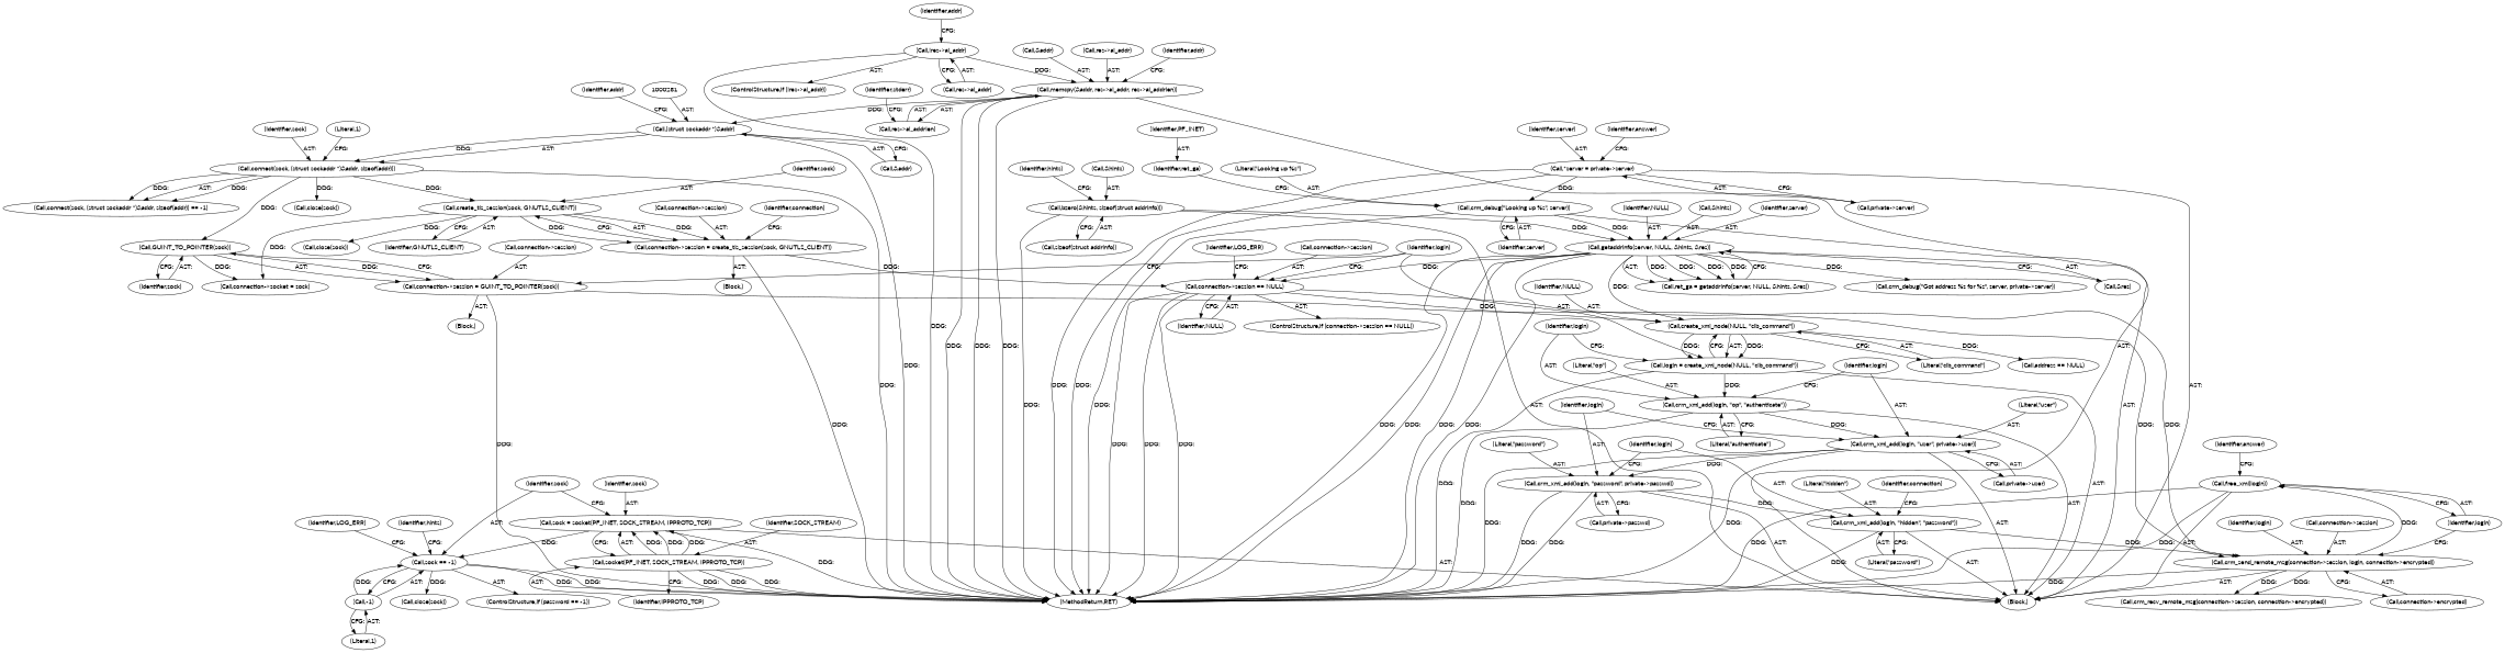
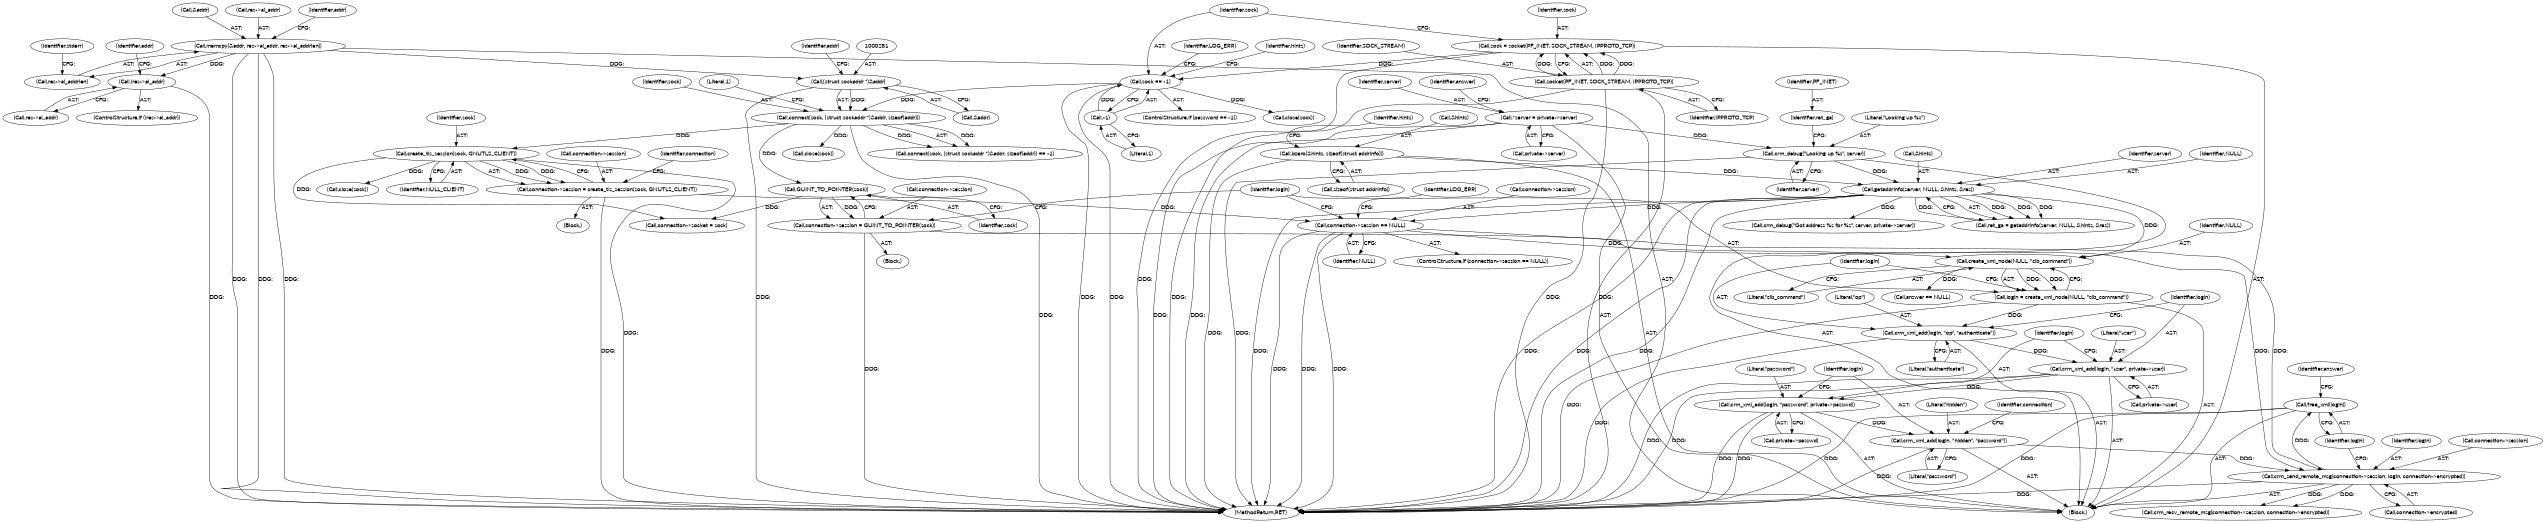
  digraph {
    fontname=Lato
    node [fontname=Lato]
    edge [fontname=Lato]
    n1 [label="(Call,free_xml(login))"]
    n2 [label="(Identifier,login)"]
    n3 [label="(MethodReturn,RET)"]
    n4 [label="(Block,)"]
    n5 [label="(Call,crm_send_remote_msg(connection->session, login, connection->encrypted))"]
    n6 [label="(Call,crm_recv_remote_msg(connection->session, connection->encrypted))"]
    n7 [label="(Call,connection->encrypted)"]
    n8 [label="(Call,connection->session == NULL)"]
    n9 [label="(Call,create_xml_node(NULL, \"cib_command\"))"]
    n10 [label="(Identifier,NULL)"]
    n11 [label="(ControlStructure,if (connection->session == NULL))"]
    n12 [label="(Call,login = create_xml_node(NULL, \"cib_command\"))"]
    n13 [label="(Literal,\"cib_command\")"]
-   n14 [label="(Call,address == NULL)"]
+   n14 [label="(Call,answer == NULL)"]
    n15 [label="(Call,connection->session = create_tls_session(sock, GNUTLS_CLIENT))"]
    n16 [label="(Call,create_tls_session(sock, GNUTLS_CLIENT))"]
    n17 [label="(Block,)"]
    n18 [label="(Call,connection->socket = sock)"]
    n19 [label="(Call,close(sock))"]
-   n20 [label="(Identifier,GNUTLS_CLIENT)"]
+   n20 [label="(Identifier,NULL_CLIENT)"]
    n21 [label="(Call,connect(sock, (struct sockaddr *)&addr, sizeof(addr)))"]
    n22 [label="(Call,GUINT_TO_POINTER(sock))"]
    n23 [label="(Call,connect(sock, (struct sockaddr *)&addr, sizeof(addr)) == -1)"]
    n24 [label="(Call,close(sock))"]
    n25 [label="(Call,connection->session = GUINT_TO_POINTER(sock))"]
    n26 [label="(Identifier,sock)"]
    n27 [label="(Call,sock == -1)"]
    n28 [label="(Call,-1)"]
    n29 [label="(ControlStructure,if (password == -1))"]
    n30 [label="(Call,close(sock))"]
    n31 [label="(Literal,1)"]
    n32 [label="(Call,sock = socket(PF_INET, SOCK_STREAM, IPPROTO_TCP))"]
    n33 [label="(Call,socket(PF_INET, SOCK_STREAM, IPPROTO_TCP))"]
    n34 [label="(Identifier,IPPROTO_TCP)"]
    n35 [label="(Call,(struct sockaddr *)&addr)"]
    n36 [label="(Call,&addr)"]
    n37 [label="(Call,memcpy(&addr, res->ai_addr, res->ai_addrlen))"]
    n38 [label="(Call,res->ai_addrlen)"]
    n39 [label="(Call,!res->ai_addr)"]
    n40 [label="(Call,res->ai_addr)"]
    n41 [label="(ControlStructure,if (!res->ai_addr))"]
    n42 [label="(Call,getaddrinfo(server, NULL, &hints, &res))"]
    n43 [label="(Call,ret_ga = getaddrinfo(server, NULL, &hints, &res))"]
    n44 [label="(Call,crm_debug(\"Got address %s for %s\", server, private->server))"]
-   n45 [label="(Call,&res)"]
    n46 [label="(Call,crm_debug(\"Looking up %s\", server))"]
    n47 [label="(Identifier,server)"]
    n48 [label="(Call,*server = private->server)"]
    n49 [label="(Call,private->server)"]
    n50 [label="(Call,bzero(&hints, sizeof(struct addrinfo)))"]
    n51 [label="(Call,sizeof(struct addrinfo))"]
    n52 [label="(Block,)"]
    n53 [label="(Call,crm_xml_add(login, \"hidden\", \"password\"))"]
    n54 [label="(Literal,\"password\")"]
    n55 [label="(Call,crm_xml_add(login, \"password\", private->passwd))"]
    n56 [label="(Call,private->passwd)"]
    n57 [label="(Call,crm_xml_add(login, \"user\", private->user))"]
    n58 [label="(Call,private->user)"]
    n59 [label="(Call,crm_xml_add(login, \"op\", \"authenticate\"))"]
    n60 [label="(Literal,\"authenticate\")"]
    n61 [label="(Identifier,ret_ga)"]
    n62 [label="(Literal,\"hidden\")"]
    n63 [label="(Identifier,LOG_ERR)"]
    n64 [label="(Identifier,login)"]
    n65 [label="(Literal,\"user\")"]
    n66 [label="(Call,&hints)"]
    n67 [label="(Identifier,LOG_ERR)"]
    n68 [label="(Identifier,login)"]
    n69 [label="(Identifier,sock)"]
    n70 [label="(Call,&addr)"]
    n71 [label="(Literal,\"password\")"]
    n72 [label="(Identifier,answer)"]
    n73 [label="(Identifier,hints)"]
    n74 [label="(Identifier,addr)"]
    n75 [label="(Identifier,sock)"]
    n76 [label="(Identifier,login)"]
    n77 [label="(Call,&hints)"]
    n78 [label="(Identifier,connection)"]
    n79 [label="(Call,connection->session)"]
    n80 [label="(Identifier,server)"]
    n81 [label="(Identifier,addr)"]
    n82 [label="(Identifier,SOCK_STREAM)"]
    n83 [label="(Identifier,login)"]
    n84 [label="(Identifier,answer)"]
    n85 [label="(Call,res->ai_addr)"]
    n86 [label="(Call,connection->session)"]
    n87 [label="(Identifier,server)"]
    n88 [label="(Identifier,connection)"]
    n89 [label="(Identifier,login)"]
    n90 [label="(Identifier,NULL)"]
    n91 [label="(Identifier,NULL)"]
    n92 [label="(Identifier,PF_INET)"]
    n93 [label="(Identifier,login)"]
    n94 [label="(Identifier,sock)"]
    n95 [label="(Literal,1)"]
    n96 [label="(Call,connection->session)"]
    n97 [label="(Literal,\"Looking up %s\")"]
    n98 [label="(Identifier,addr)"]
    n99 [label="(Identifier,stderr)"]
    n100 [label="(Identifier,sock)"]
    n101 [label="(Identifier,hints)"]
    n102 [label="(Call,connection->session)"]
    n103 [label="(Literal,\"op\")"]
    1000281
    n1 -> n2 [label="CFG: "]
    n1 -> n3 [label="DDG: "]
    n1 -> n3 [label="DDG: "]
    n1 -> n4 [label="AST: "]
    n2 -> n1 [label="AST: "]
    n2 -> n5 [label="CFG: "]
    n5 -> n1 [label="DDG: "]
    n5 -> n3 [label="DDG: "]
    n5 -> n4 [label="AST: "]
    n5 -> n6 [label="DDG: "]
    n5 -> n6 [label="DDG: "]
    n5 -> n7 [label="CFG: "]
    n7 -> n5 [label="AST: "]
    n8 -> n3 [label="DDG: "]
    n8 -> n3 [label="DDG: "]
    n8 -> n3 [label="DDG: "]
    n8 -> n5 [label="DDG: "]
    n8 -> n9 [label="DDG: "]
    n8 -> n10 [label="CFG: "]
    n8 -> n11 [label="AST: "]
    n9 -> n12 [label="AST: "]
    n9 -> n12 [label="DDG: "]
    n9 -> n12 [label="DDG: "]
    n9 -> n13 [label="CFG: "]
    n9 -> n14 [label="DDG: "]
    n10 -> n8 [label="AST: "]
    n12 -> n3 [label="DDG: "]
    n12 -> n4 [label="AST: "]
    n12 -> n9 [label="CFG: "]
    n12 -> n59 [label="DDG: "]
    n13 -> n9 [label="AST: "]
    n15 -> n3 [label="DDG: "]
    n15 -> n8 [label="DDG: "]
    n15 -> n16 [label="CFG: "]
    n15 -> n17 [label="AST: "]
+   n16 -> n3 [label="DDG: "]
    n16 -> n15 [label="AST: "]
    n16 -> n15 [label="DDG: "]
    n16 -> n15 [label="DDG: "]
    n16 -> n18 [label="DDG: "]
    n16 -> n19 [label="DDG: "]
    n16 -> n20 [label="CFG: "]
    n20 -> n16 [label="AST: "]
    n21 -> n3 [label="DDG: "]
    n21 -> n16 [label="DDG: "]
    n21 -> n22 [label="DDG: "]
    n21 -> n23 [label="AST: "]
    n21 -> n23 [label="DDG: "]
    n21 -> n23 [label="DDG: "]
    n21 -> n24 [label="DDG: "]
    n22 -> n18 [label="DDG: "]
    n22 -> n25 [label="AST: "]
    n22 -> n25 [label="DDG: "]
    n22 -> n26 [label="CFG: "]
    n25 -> n3 [label="DDG: "]
    n25 -> n5 [label="DDG: "]
    n25 -> n22 [label="CFG: "]
    n25 -> n52 [label="AST: "]
    n26 -> n22 [label="AST: "]
    n27 -> n3 [label="DDG: "]
    n27 -> n3 [label="DDG: "]
+   n27 -> n21 [label="DDG: "]
    n27 -> n28 [label="CFG: "]
    n27 -> n29 [label="AST: "]
    n27 -> n30 [label="DDG: "]
    n28 -> n27 [label="AST: "]
    n28 -> n27 [label="DDG: "]
    n28 -> n31 [label="CFG: "]
    n31 -> n28 [label="AST: "]
    n32 -> n3 [label="DDG: "]
    n32 -> n4 [label="AST: "]
    n32 -> n27 [label="DDG: "]
    n32 -> n33 [label="CFG: "]
    n33 -> n3 [label="DDG: "]
    n33 -> n3 [label="DDG: "]
    n33 -> n3 [label="DDG: "]
    n33 -> n32 [label="AST: "]
    n33 -> n32 [label="DDG: "]
    n33 -> n32 [label="DDG: "]
    n33 -> n32 [label="DDG: "]
    n33 -> n34 [label="CFG: "]
    n34 -> n33 [label="AST: "]
    n35 -> n3 [label="DDG: "]
    n35 -> n21 [label="AST: "]
    n35 -> n21 [label="DDG: "]
    n35 -> n36 [label="CFG: "]
    n36 -> n35 [label="AST: "]
    n37 -> n3 [label="DDG: "]
    n37 -> n3 [label="DDG: "]
    n37 -> n3 [label="DDG: "]
    n37 -> n4 [label="AST: "]
    n37 -> n35 [label="DDG: "]
    n37 -> n38 [label="AST: "]
    n38 -> n37 [label="AST: "]
    n39 -> n3 [label="DDG: "]
-   n39 -> n37 [label="DDG: "]
+   n37 -> n39 [label="DDG: "]
    n39 -> n40 [label="CFG: "]
    n39 -> n41 [label="AST: "]
    n40 -> n39 [label="AST: "]
    n42 -> n3 [label="DDG: "]
    n42 -> n3 [label="DDG: "]
    n42 -> n3 [label="DDG: "]
    n42 -> n3 [label="DDG: "]
    n42 -> n8 [label="DDG: "]
    n42 -> n9 [label="DDG: "]
    n42 -> n43 [label="AST: "]
    n42 -> n43 [label="DDG: "]
    n42 -> n43 [label="DDG: "]
    n42 -> n43 [label="DDG: "]
    n42 -> n43 [label="DDG: "]
    n42 -> n44 [label="DDG: "]
-   n42 -> n45 [label="CFG: "]
    n43 -> n42 [label="CFG: "]
-   n45 -> n42 [label="AST: "]
    n46 -> n3 [label="DDG: "]
    n46 -> n4 [label="AST: "]
    n46 -> n42 [label="DDG: "]
    n46 -> n47 [label="CFG: "]
    n47 -> n46 [label="AST: "]
    n48 -> n3 [label="DDG: "]
    n48 -> n3 [label="DDG: "]
    n48 -> n4 [label="AST: "]
    n48 -> n46 [label="DDG: "]
    n48 -> n49 [label="CFG: "]
    n49 -> n48 [label="AST: "]
    n50 -> n3 [label="DDG: "]
    n50 -> n4 [label="AST: "]
    n50 -> n42 [label="DDG: "]
    n50 -> n51 [label="CFG: "]
    n51 -> n50 [label="AST: "]
    n53 -> n3 [label="DDG: "]
    n53 -> n4 [label="AST: "]
    n53 -> n5 [label="DDG: "]
    n53 -> n54 [label="CFG: "]
    n54 -> n53 [label="AST: "]
    n55 -> n3 [label="DDG: "]
    n55 -> n3 [label="DDG: "]
    n55 -> n4 [label="AST: "]
    n55 -> n53 [label="DDG: "]
    n55 -> n56 [label="CFG: "]
    n56 -> n55 [label="AST: "]
    n57 -> n3 [label="DDG: "]
    n57 -> n3 [label="DDG: "]
    n57 -> n4 [label="AST: "]
    n57 -> n55 [label="DDG: "]
    n57 -> n58 [label="CFG: "]
    n58 -> n57 [label="AST: "]
    n59 -> n3 [label="DDG: "]
    n59 -> n4 [label="AST: "]
    n59 -> n57 [label="DDG: "]
    n59 -> n60 [label="CFG: "]
    n60 -> n59 [label="AST: "]
    n61 -> n46 [label="CFG: "]
    n62 -> n53 [label="AST: "]
    n63 -> n8 [label="CFG: "]
    n64 -> n8 [label="CFG: "]
    n64 -> n12 [label="AST: "]
    n64 -> n25 [label="CFG: "]
    n65 -> n57 [label="AST: "]
    n66 -> n42 [label="AST: "]
    n67 -> n27 [label="CFG: "]
    n68 -> n55 [label="AST: "]
    n68 -> n57 [label="CFG: "]
    n69 -> n32 [label="AST: "]
    n70 -> n37 [label="AST: "]
    n71 -> n55 [label="AST: "]
    n72 -> n1 [label="CFG: "]
    n73 -> n27 [label="CFG: "]
    n74 -> n35 [label="CFG: "]
    n75 -> n27 [label="AST: "]
    n75 -> n32 [label="CFG: "]
    n76 -> n53 [label="AST: "]
    n76 -> n55 [label="CFG: "]
    n77 -> n50 [label="AST: "]
    n78 -> n53 [label="CFG: "]
    n79 -> n15 [label="AST: "]
    n80 -> n42 [label="AST: "]
    n81 -> n39 [label="CFG: "]
    n82 -> n33 [label="AST: "]
    n83 -> n5 [label="AST: "]
    n84 -> n48 [label="CFG: "]
    n85 -> n37 [label="AST: "]
    n86 -> n25 [label="AST: "]
    n87 -> n48 [label="AST: "]
    n88 -> n15 [label="CFG: "]
    n89 -> n12 [label="CFG: "]
    n89 -> n59 [label="AST: "]
    n90 -> n9 [label="AST: "]
    n91 -> n42 [label="AST: "]
    n92 -> n61 [label="AST: "]
    n93 -> n57 [label="AST: "]
    n93 -> n59 [label="CFG: "]
    n94 -> n21 [label="AST: "]
    n95 -> n21 [label="CFG: "]
    n96 -> n5 [label="AST: "]
    n97 -> n46 [label="AST: "]
    n98 -> n37 [label="CFG: "]
    n99 -> n38 [label="CFG: "]
    n100 -> n16 [label="AST: "]
    n101 -> n50 [label="CFG: "]
    n102 -> n8 [label="AST: "]
    n103 -> n59 [label="AST: "]
    1000281 -> n35 [label="AST: "]
  }
